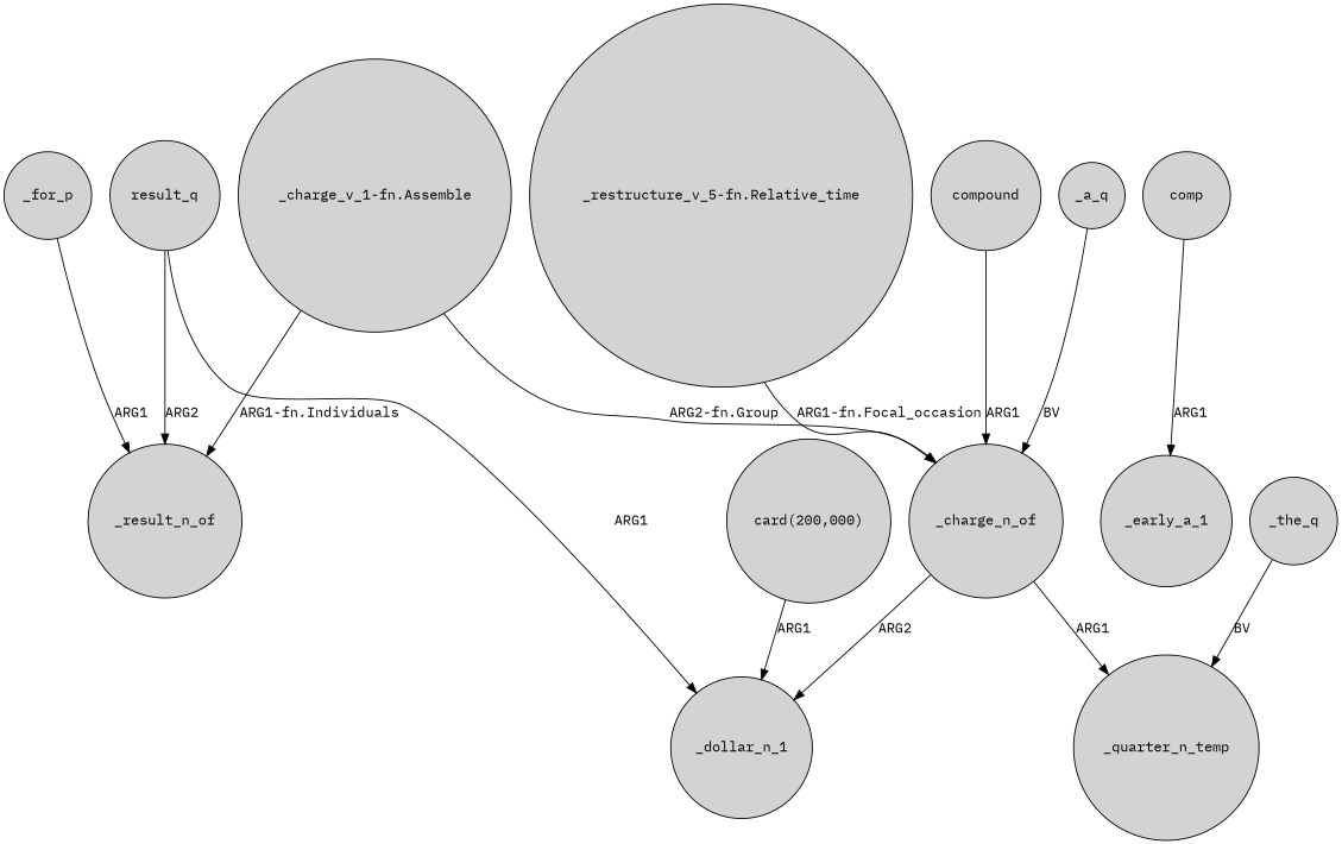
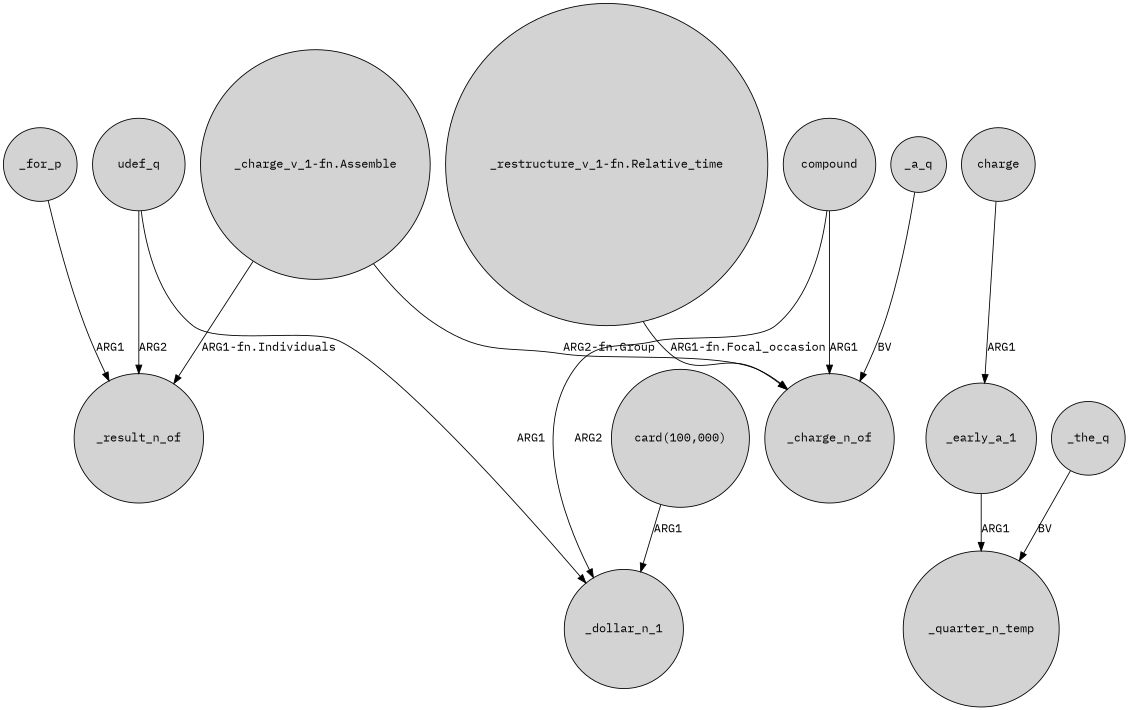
  digraph {
    fontname="IBM Plex Mono"
    node [fontname="IBM Plex Mono" shape=circle style=filled]
    edge [fontname="IBM Plex Mono"]
    _for_p
    _result_n_of
    n3 [label="_charge_v_1-fn.Assemble"]
    _charge_n_of
-   comp
+   comp [label=charge]
    _early_a_1
    _quarter_n_temp
    compound
    _dollar_n_1
-   "_restructure_v_1-fn.Relative_time" [label="_restructure_v_5-fn.Relative_time"]
+   "_restructure_v_1-fn.Relative_time"
    _a_q
-   udef_q [label=result_q]
-   "card(100,000)" [label="card(200,000)"]
+   udef_q
+   "card(100,000)"
    _the_q
    _for_p -> _result_n_of [label=ARG1]
    n3 -> _result_n_of [label="ARG1-fn.Individuals"]
    n3 -> _charge_n_of [label="ARG2-fn.Group"]
    comp -> _early_a_1 [label=ARG1]
-   _charge_n_of -> _quarter_n_temp [label=ARG1]
+   _early_a_1 -> _quarter_n_temp [label=ARG1]
    compound -> _charge_n_of [label=ARG1]
-   _charge_n_of -> _dollar_n_1 [label=ARG2]
+   compound -> _dollar_n_1 [label=ARG2]
    "_restructure_v_1-fn.Relative_time" -> _charge_n_of [label="ARG1-fn.Focal_occasion"]
    _a_q -> _charge_n_of [label=BV]
    udef_q -> _result_n_of [label=ARG2]
    udef_q -> _dollar_n_1 [label=ARG1]
    "card(100,000)" -> _dollar_n_1 [label=ARG1]
    _the_q -> _quarter_n_temp [label=BV]
  }
